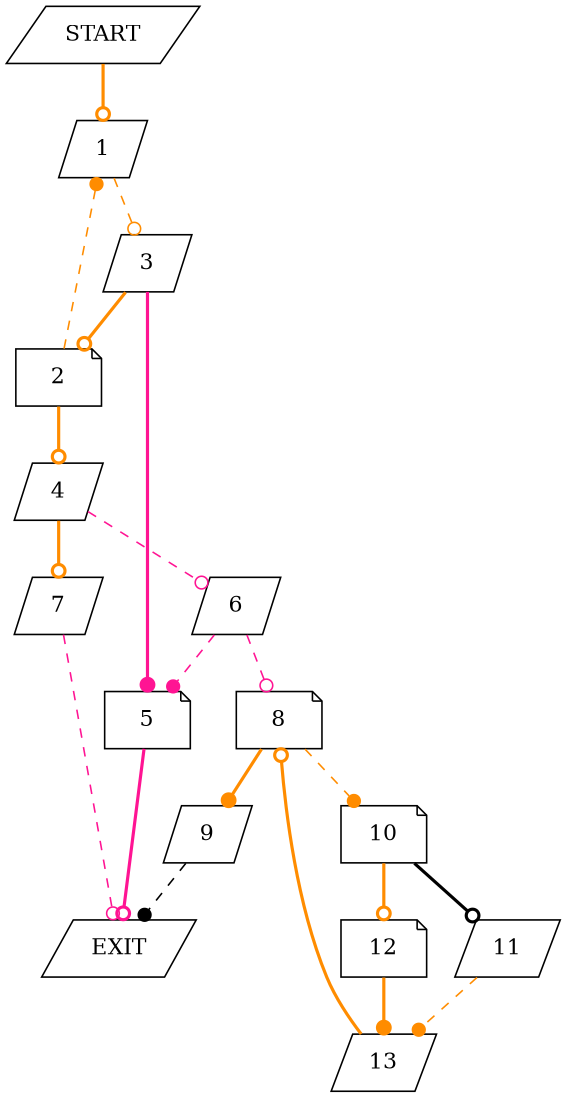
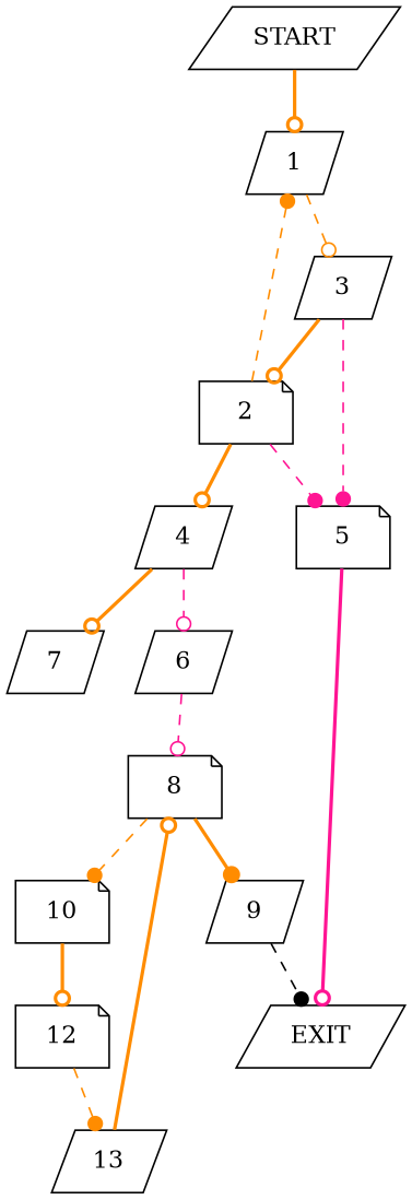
  digraph {
    node [shape=parallelogram]
    edge [arrowhead=odot color=darkorange style=dashed]
    n1 [label=START]
    1
    3
    n4 [label=EXIT]
    2 [shape=note]
    4
    5 [shape=note]
    6
    7
    8 [shape=note]
    9
    10 [shape=note]
-   11
    12 [shape=note]
    13
    n1 -> 1 [style=bold]
    1 -> 3
    3 -> 2 [style=bold]
-   3 -> 5 [arrowhead=dot color=deeppink style=bold]
+   3 -> 5 [arrowhead=dot color=deeppink]
    2 -> 1 [arrowhead=dot]
    2 -> 4 [style=bold]
-   6 -> 5 [arrowhead=dot color=deeppink]
+   2 -> 5 [arrowhead=dot color=deeppink]
    4 -> 6 [color=deeppink]
    4 -> 7 [style=bold]
    5 -> n4 [color=deeppink style=bold]
    6 -> 8 [color=deeppink]
-   7 -> n4 [color=deeppink]
    8 -> 9 [arrowhead=dot style=bold]
    8 -> 10 [arrowhead=dot]
    9 -> n4 [arrowhead=dot color=black]
-   10 -> 11 [color=black style=bold]
    10 -> 12 [style=bold]
-   11 -> 13 [arrowhead=dot]
-   12 -> 13 [arrowhead=dot style=bold]
+   12 -> 13 [arrowhead=dot]
    13 -> 8 [style=bold]
  }
